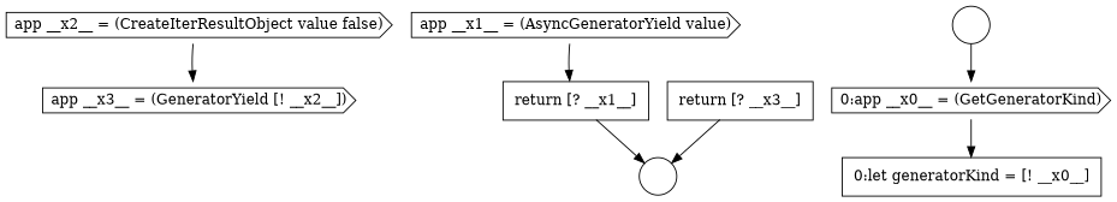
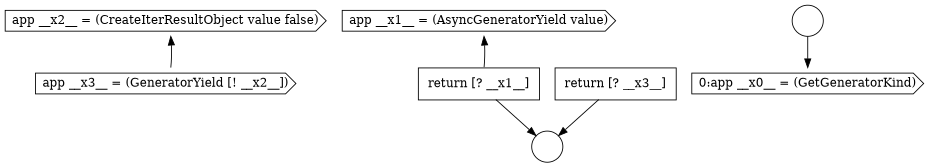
  digraph {
    node [color=black fillcolor=white shape=cds style=filled]
    edge [color=black]
    n1 [label=<<font color="black">app __x2__ = (CreateIterResultObject value false)</font>>]
    n2 [label=<<font color="black">app __x3__ = (GeneratorYield [! __x2__])</font>>]
    n3 [label=<<font color="black">app __x1__ = (AsyncGeneratorYield value)</font>>]
    n4 [label=<<font color="black">     <table border="0" cellborder="1" cellspacing="0" cellpadding="10">       <tr><td align="left">return [? __x1__]</td></tr>     </table>   </font>> margin=0 shape=none]
    n5 [label=" " shape=circle]
    n6 [label=" " shape=circle]
    n7 [label=<<font color="black">0:app __x0__ = (GetGeneratorKind)</font>>]
-   n8 [label=<<font color="black">     <table border="0" cellborder="1" cellspacing="0" cellpadding="10">       <tr><td align="left">0:let generatorKind = [! __x0__]</td></tr>     </table>   </font>> margin=0 shape=none]
    n9 [label=<<font color="black">     <table border="0" cellborder="1" cellspacing="0" cellpadding="10">       <tr><td align="left">return [? __x3__]</td></tr>     </table>   </font>> margin=0 shape=none]
-   n1 -> n2
-   n3 -> n4
+   n2 -> n1
+   n4 -> n3
    n4 -> n5
    n6 -> n7
-   n7 -> n8
    n9 -> n5
  }
